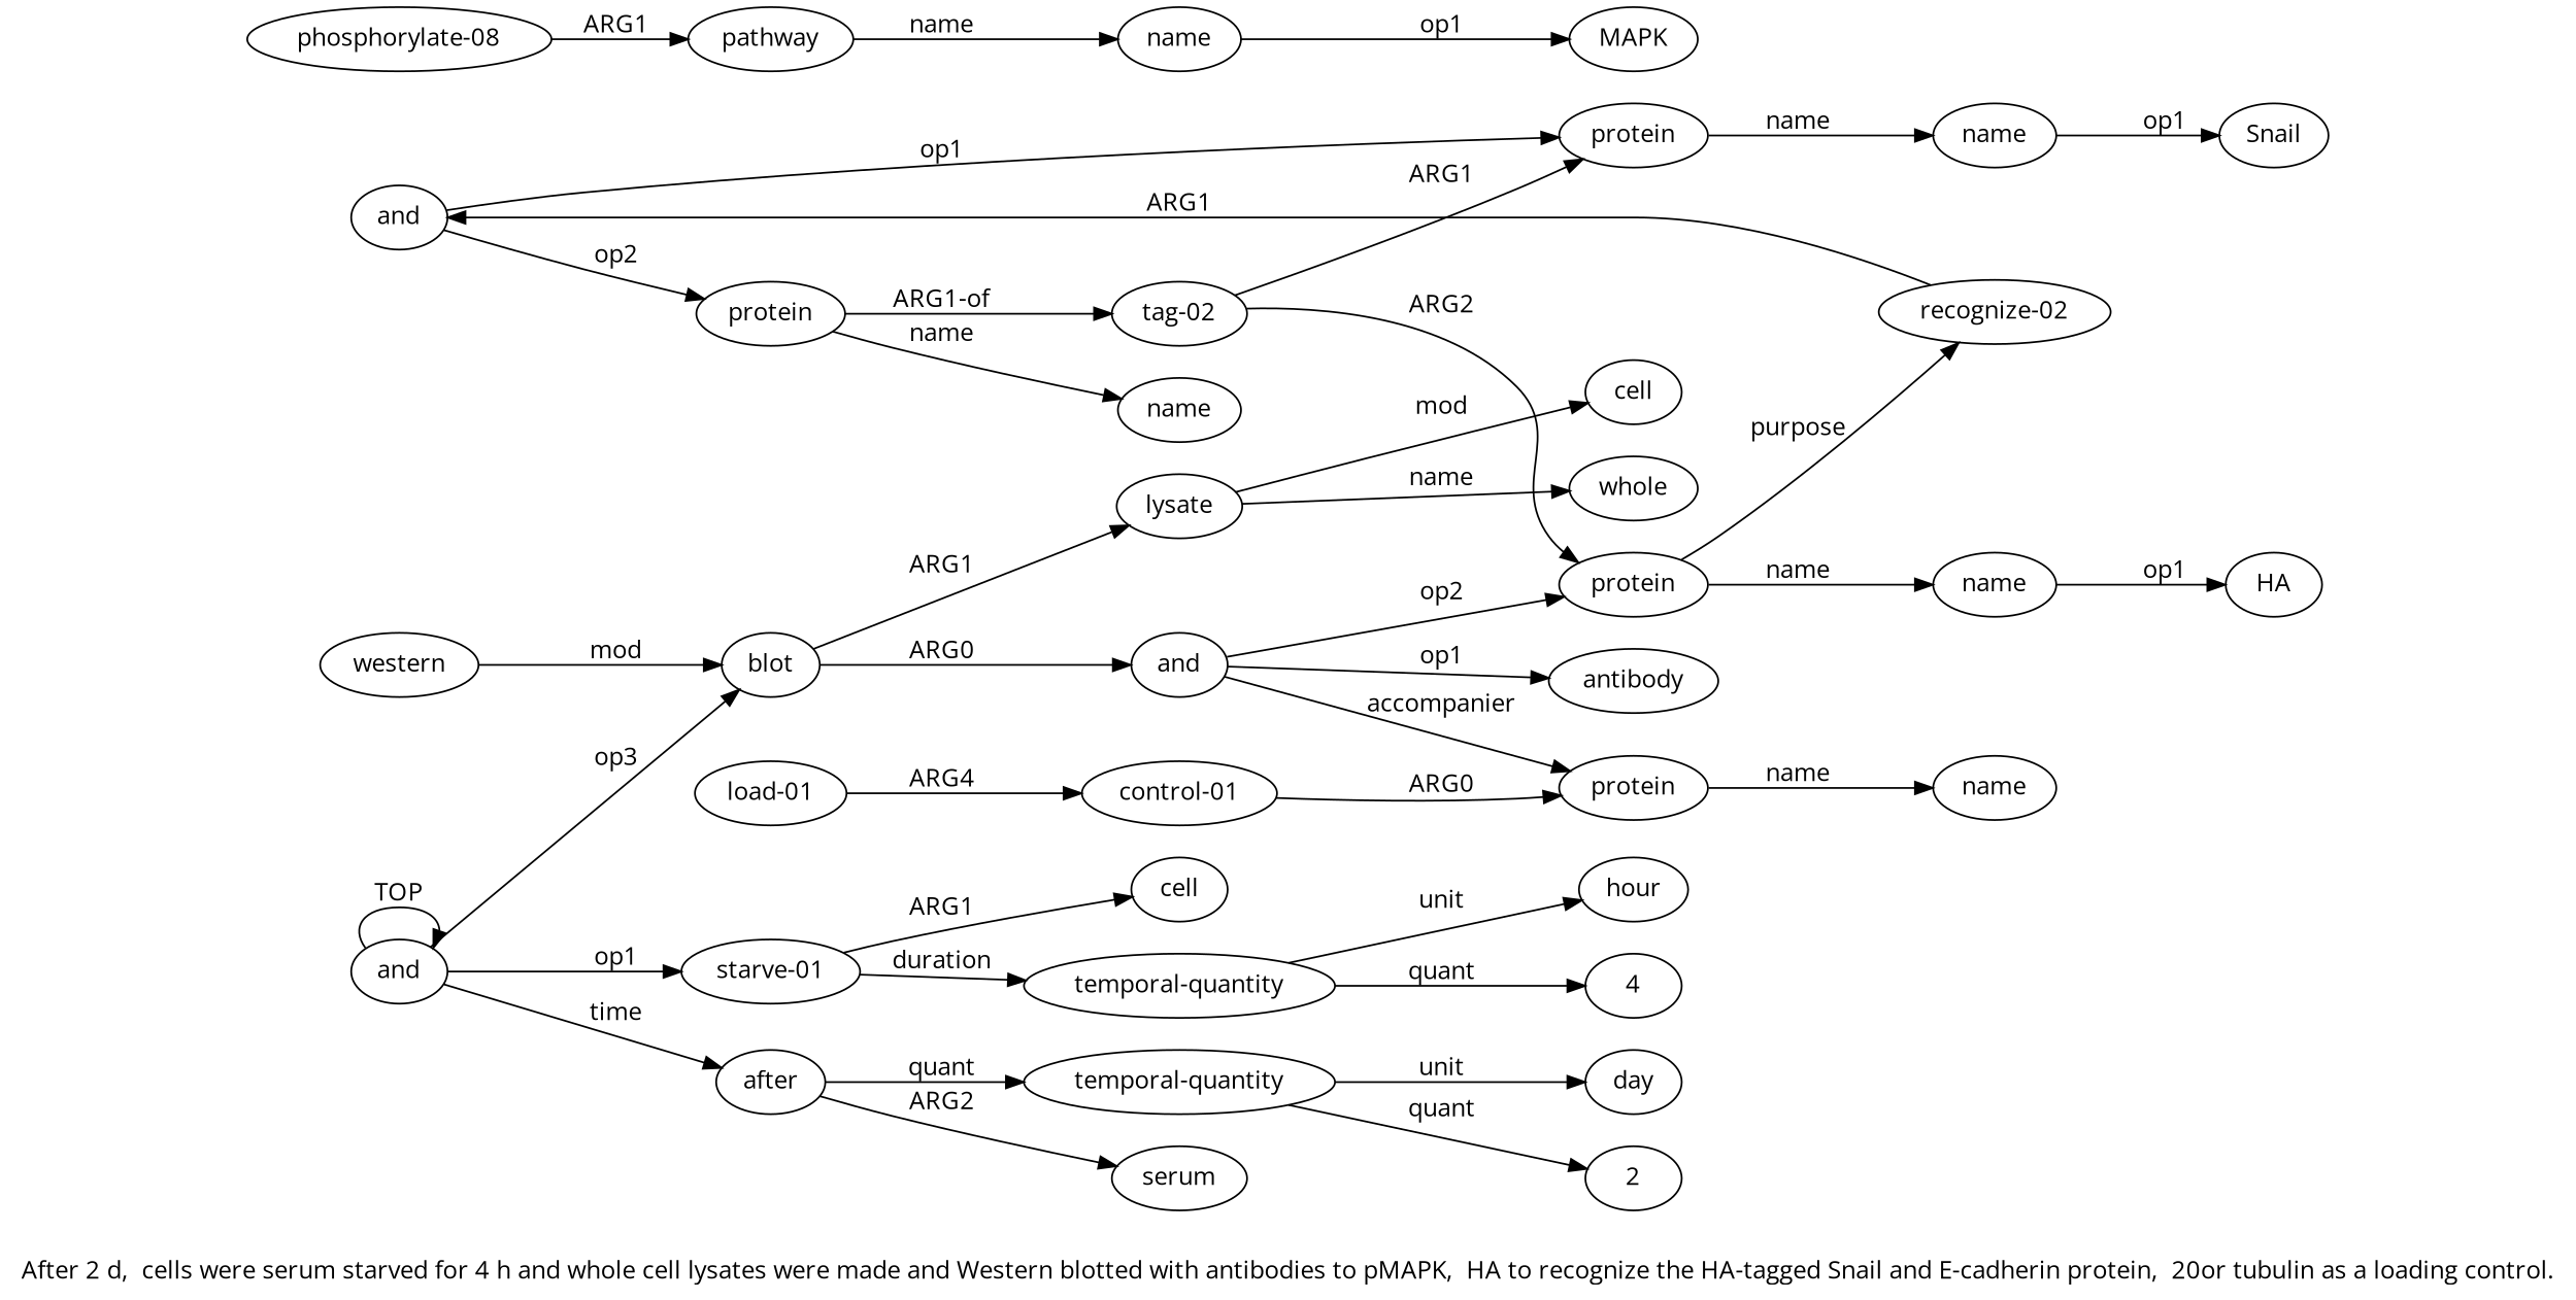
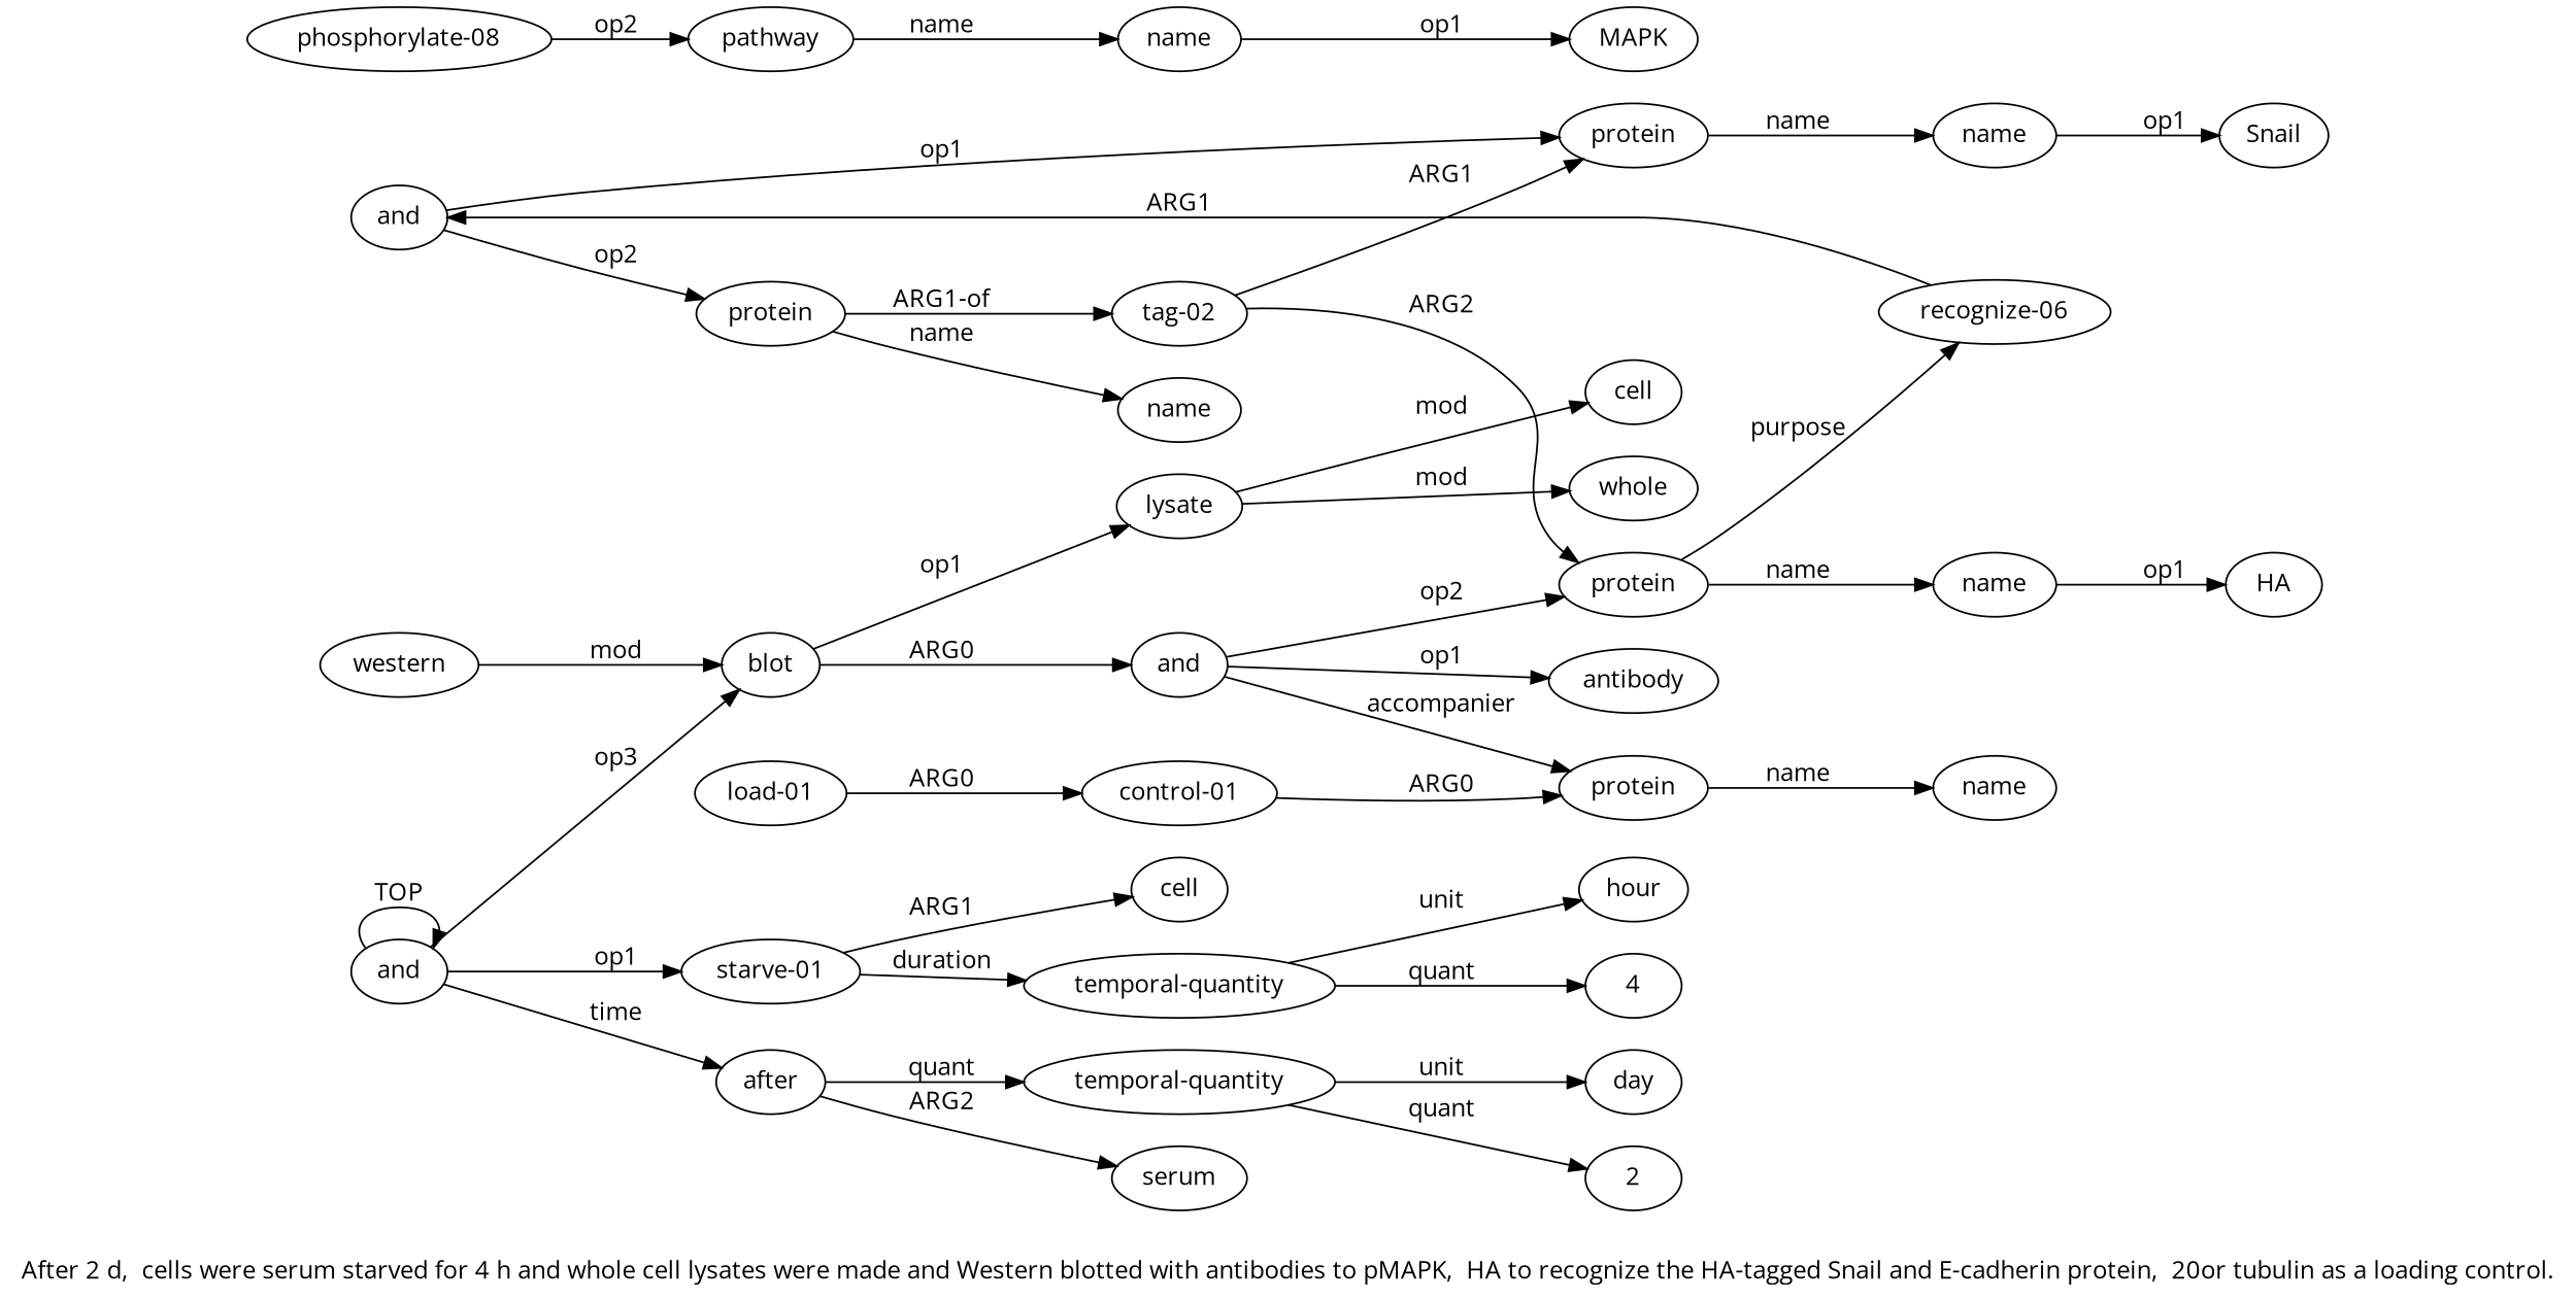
  digraph {
    fontname="Open Sans"
    label="After 2 d,  cells were serum starved for 4 h and whole cell lysates were made and Western blotted with antibodies to pMAPK,  HA to recognize the HA-tagged Snail and E-cadherin protein,  20or tubulin as a loading control."
    rankdir=LR
    node [color=black fontname="Open Sans" gold_ind=-1 gold_label=name test_ind=-1 test_label=name]
    edge [color=black fontname="Open Sans" gold_label=op1 test_label=op1]
    n1 [gold_ind=20 gold_label=and label=and test_ind=20 test_label=and]
    n2 [gold_ind=21 gold_label=protein label=protein test_ind=21 test_label=protein]
    n3 [gold_ind=24 gold_label=protein label=protein test_ind=24 test_label=protein]
    n4 [gold_ind=22 label=name test_ind=22]
    n5 [gold_ind=23 gold_label="tag-01" label="tag-02" test_ind=23 test_label="tag-01"]
    n6 [gold_ind=25 label=name test_ind=25]
    n7 [gold_label=Snail label=Snail test_label=Snail]
    n8 [gold_ind=17 gold_label=protein label=protein test_ind=17 test_label=protein]
-   n9 [gold_ind=19 gold_label="recognize-02" label="recognize-02" test_ind=19 test_label="recognize-02"]
+   n9 [gold_ind=19 gold_label="recognize-02" label="recognize-06" test_ind=19 test_label="recognize-02"]
    n10 [gold_ind=18 label=name test_ind=18]
    n11 [gold_label=HA label=HA test_label=HA]
    n12 [gold_ind=26 gold_label=protein label=protein test_ind=26 test_label=protein]
    n13 [gold_ind=27 label=name test_ind=27]
    n14 [gold_ind=28 gold_label="control-01" label="control-01" test_ind=28 test_label="control-01"]
    n15 [gold_ind=29 gold_label="load-01" label="load-01" test_ind=29 test_label="load-01"]
    n16 [gold_ind=31 gold_label=after label=after test_ind=31 test_label=after]
    n17 [gold_ind=32 gold_label="temporal-quantity" label="temporal-quantity" test_ind=32 test_label="temporal-quantity"]
    n18 [gold_ind=3 gold_label=serum label=serum test_ind=3 test_label=serum]
    n19 [gold_ind=33 gold_label=day label=day test_ind=33 test_label=day]
    n20 [gold_label=2 label=2 test_label=2]
    n21 [gold_ind=30 gold_label=western label=western test_ind=30 test_label=western]
    n22 [gold_ind=10 gold_label=blot label=blot test_ind=10 test_label=blot]
    n23 [gold_ind=15 label=name test_ind=15]
    n24 [gold_label=MAPK label=MAPK test_label=MAPK]
    n25 [gold_ind=14 gold_label=pathway label=pathway test_ind=14 test_label=pathway]
    n26 [gold_ind=16 gold_label="phosphorylate-01" label="phosphorylate-08" test_ind=16 test_label="phosphorylate-01"]
    n27 [gold_ind=11 gold_label=and label=and test_ind=11 test_label=and]
    n28 [gold_ind=12 gold_label=antibody label=antibody test_ind=12 test_label=antibody]
    n29 [gold_ind=7 gold_label=lysate label=lysate test_ind=7 test_label=lysate]
    n30 [gold_ind=9 gold_label=cell label=cell test_ind=9 test_label=cell]
    n31 [gold_ind=8 gold_label=whole label=whole test_ind=8 test_label=whole]
    n32 [gold_ind=1 gold_label="starve-01" label="starve-01" test_ind=1 test_label="starve-01"]
    n33 [gold_ind=2 gold_label=cell label=cell test_ind=2 test_label=cell]
    n34 [gold_ind=4 gold_label="temporal-quantity" label="temporal-quantity" test_ind=4 test_label="temporal-quantity"]
    n35 [gold_ind=5 gold_label=hour label=hour test_ind=5 test_label=hour]
    n36 [gold_label=4 label=4 test_label=4]
    n37 [gold_ind=0 gold_label=and label=and test_ind=0 test_label=and]
    n1 -> n2 [label=op1]
    n1 -> n3 [gold_label=op2 label=op2 test_label=op2]
    n2 -> n4 [gold_label=name label=name test_label=name]
    n3 -> n5 [gold_label="ARG1-of" label="ARG1-of" test_label="ARG1-of"]
    n3 -> n6 [gold_label=name label=name test_label=name]
    n4 -> n7 [label=op1]
    n5 -> n2 [gold_label=ARG1 label=ARG1 test_label=ARG1]
    n5 -> n8 [gold_label=ARG2 label=ARG2 test_label=ARG2]
    n8 -> n9 [gold_label=purpose label=purpose test_label=purpose]
    n8 -> n10 [gold_label=name label=name test_label=name]
    n9 -> n1 [gold_label=ARG1 label=ARG1 test_label=ARG1]
    n10 -> n11 [label=op1]
    n12 -> n13 [gold_label=name label=name test_label=name]
    n14 -> n12 [gold_label=ARG0 label=ARG0 test_label=ARG0]
-   n15 -> n14 [gold_label=ARG0 label=ARG4 test_label=ARG0]
+   n15 -> n14 [gold_label=ARG0 label=ARG0 test_label=ARG0]
    n16 -> n17 [gold_label=quant label=quant test_label=quant]
    n16 -> n18 [gold_label=ARG2 label=ARG2 test_label=ARG2]
    n17 -> n19 [gold_label=unit label=unit test_label=unit]
    n17 -> n20 [gold_label=quant label=quant test_label=quant]
    n21 -> n22 [gold_label=mod label=mod test_label=mod]
    n22 -> n27 [gold_label=ARG0 label=ARG0 test_label=ARG0]
-   n22 -> n29 [gold_label=ARG1 label=ARG1 test_label=ARG1]
+   n22 -> n29 [gold_label=ARG1 label=op1 test_label=ARG1]
    n23 -> n24 [label=op1]
    n25 -> n23 [gold_label=name label=name test_label=name]
-   n26 -> n25 [gold_label=ARG1 label=ARG1 test_label=ARG1]
+   n26 -> n25 [gold_label=ARG1 label=op2 test_label=ARG1]
    n27 -> n8 [gold_label=op2 label=op2 test_label=op2]
    n27 -> n12 [gold_label=accompanier label=accompanier test_label=accompanier]
    n27 -> n28 [label=op1]
    n29 -> n30 [gold_label=mod label=mod test_label=mod]
-   n29 -> n31 [gold_label=mod label=name test_label=mod]
+   n29 -> n31 [gold_label=mod label=mod test_label=mod]
    n32 -> n33 [gold_label=ARG1 label=ARG1 test_label=ARG1]
    n32 -> n34 [gold_label=duration label=duration test_label=duration]
    n34 -> n35 [gold_label=unit label=unit test_label=unit]
    n34 -> n36 [gold_label=quant label=quant test_label=quant]
    n37 -> n16 [gold_label=time label=time test_label=time]
    n37 -> n22 [gold_label=op3 label=op3 test_label=op3]
    n37 -> n32 [label=op1]
    n37 -> n37 [gold_label=TOP label=TOP test_label=TOP]
  }
